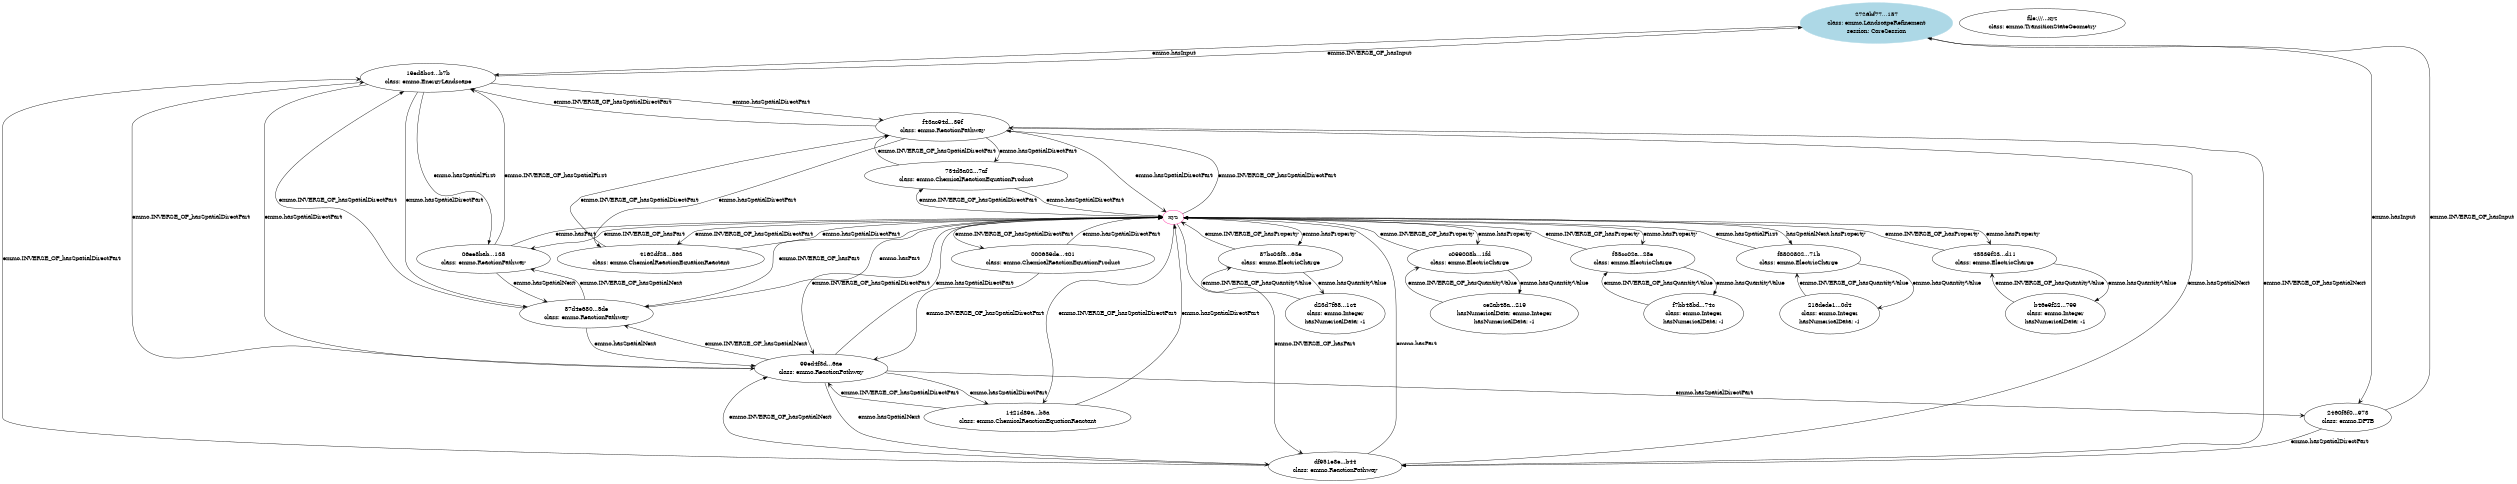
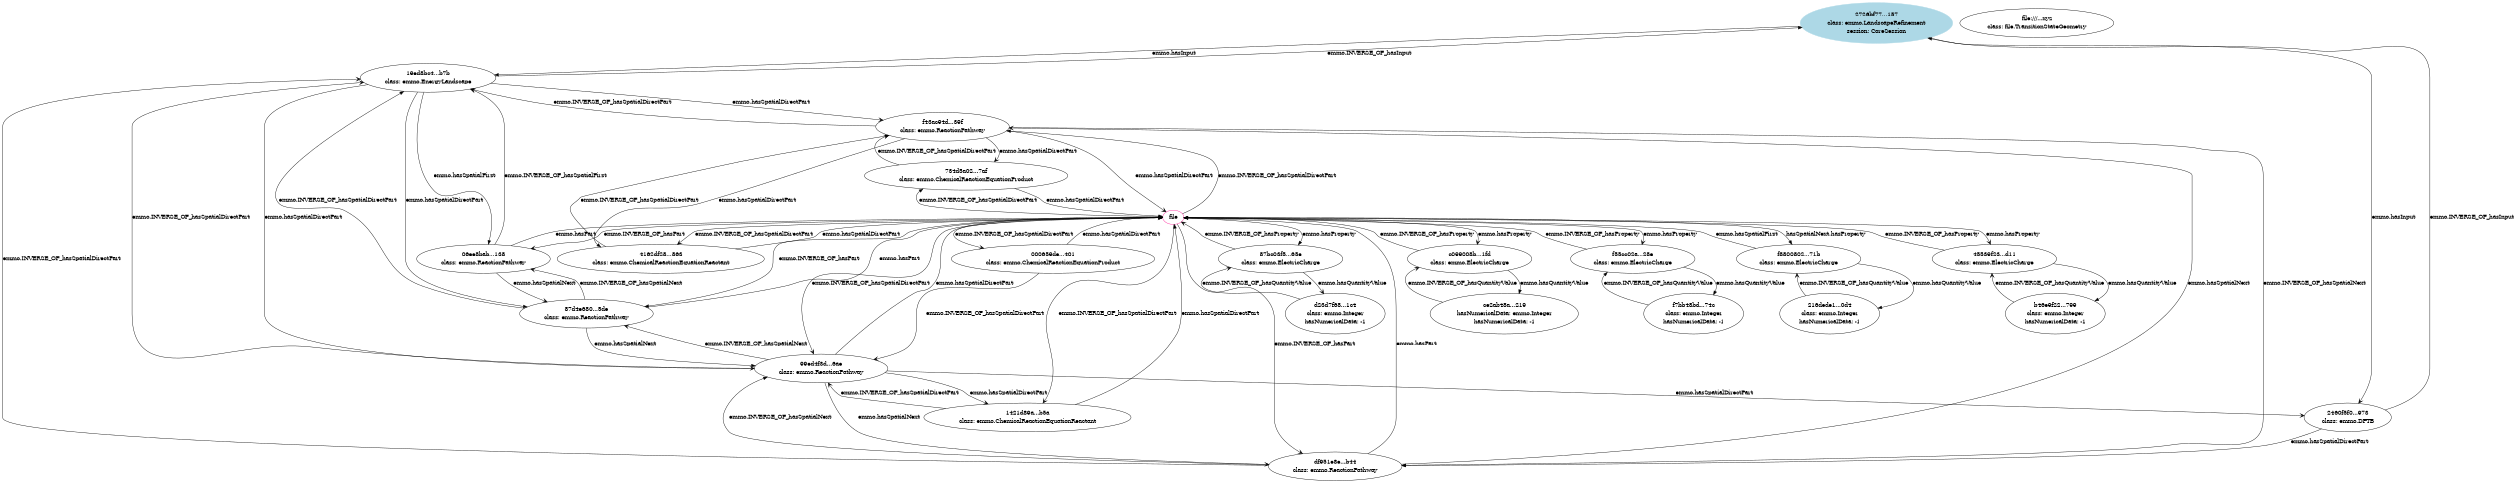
  digraph {
    edge [arrowhead=vee]
    n1 [color=lightblue label=<<TABLE BORDER='0' CELLBORDER='0'><TR><TD>2726bf77...157</TD></TR><TR ALIGN='left'><TD>class: emmo.LandscapeRefinement</TD></TR><TR ALIGN='left'><TD>session: CoreSession</TD></TR></TABLE>> style=filled]
    n2 [label=<<TABLE BORDER='0' CELLBORDER='0'><TR><TD>19ed8bc4...b7b</TD></TR><TR ALIGN='left'><TD>class: emmo.EnergyLandscape</TD></TR></TABLE>>]
    n3 [label=<<TABLE BORDER='0' CELLBORDER='0'><TR><TD>2460f5f0...973</TD></TR><TR ALIGN='left'><TD>class: emmo.DFTB</TD></TR></TABLE>>]
    n4 [label=<<TABLE BORDER='0' CELLBORDER='0'><TR><TD>06ee8bab...138</TD></TR><TR ALIGN='left'><TD>class: emmo.ReactionPathway</TD></TR></TABLE>>]
    n5 [label=<<TABLE BORDER='0' CELLBORDER='0'><TR><TD>87d4e680...5de</TD></TR><TR ALIGN='left'><TD>class: emmo.ReactionPathway</TD></TR></TABLE>>]
    n6 [label=<<TABLE BORDER='0' CELLBORDER='0'><TR><TD>99ed4f3d...6ae</TD></TR><TR ALIGN='left'><TD>class: emmo.ReactionPathway</TD></TR></TABLE>>]
    n7 [label=<<TABLE BORDER='0' CELLBORDER='0'><TR><TD>f43ac94d...39f</TD></TR><TR ALIGN='left'><TD>class: emmo.ReactionPathway</TD></TR></TABLE>>]
    n8 [label=<<TABLE BORDER='0' CELLBORDER='0'><TR><TD>df951e8e...b44</TD></TR><TR ALIGN='left'><TD>class: emmo.ReactionPathway</TD></TR></TABLE>>]
-   file [color=deeppink label=xyz]
+   file [color=deeppink]
    n10 [label=<<TABLE BORDER='0' CELLBORDER='0'><TR><TD>1421d89a...b5a</TD></TR><TR ALIGN='left'><TD>class: emmo.ChemicalReactionEquationReactant</TD></TR></TABLE>>]
    n11 [label=<<TABLE BORDER='0' CELLBORDER='0'><TR><TD>4162df28...863</TD></TR><TR ALIGN='left'><TD>class: emmo.ChemicalReactionEquationReactant</TD></TR></TABLE>>]
    n12 [label=<<TABLE BORDER='0' CELLBORDER='0'><TR><TD>734d5a02...7af</TD></TR><TR ALIGN='left'><TD>class: emmo.ChemicalReactionEquationProduct</TD></TR></TABLE>>]
    n13 [label=<<TABLE BORDER='0' CELLBORDER='0'><TR><TD>000659de...401</TD></TR><TR ALIGN='left'><TD>class: emmo.ChemicalReactionEquationProduct</TD></TR></TABLE>>]
    n14 [label=<<TABLE BORDER='0' CELLBORDER='0'><TR><TD>c099008b...1fd</TD></TR><TR ALIGN='left'><TD>class: emmo.ElectricCharge</TD></TR></TABLE>>]
    n15 [label=<<TABLE BORDER='0' CELLBORDER='0'><TR><TD>f55cc02a...28e</TD></TR><TR ALIGN='left'><TD>class: emmo.ElectricCharge</TD></TR></TABLE>>]
    n16 [label=<<TABLE BORDER='0' CELLBORDER='0'><TR><TD>f8800802...71b</TD></TR><TR ALIGN='left'><TD>class: emmo.ElectricCharge</TD></TR></TABLE>>]
    n17 [label=<<TABLE BORDER='0' CELLBORDER='0'><TR><TD>45539f23...d11</TD></TR><TR ALIGN='left'><TD>class: emmo.ElectricCharge</TD></TR></TABLE>>]
    n18 [label=<<TABLE BORDER='0' CELLBORDER='0'><TR><TD>87bc03f5...65e</TD></TR><TR ALIGN='left'><TD>class: emmo.ElectricCharge</TD></TR></TABLE>>]
    n19 [label=<<TABLE BORDER='0' CELLBORDER='0'><TR><TD>ce2ab48a...219</TD></TR><TR ALIGN='left'><TD>hasNumericalData: emmo.Integer</TD></TR><TR ALIGN='left'><TD>hasNumericalData: -1</TD></TR></TABLE>>]
    n20 [label=<<TABLE BORDER='0' CELLBORDER='0'><TR><TD>f7bb48bd...74c</TD></TR><TR ALIGN='left'><TD>class: emmo.Integer</TD></TR><TR ALIGN='left'><TD>hasNumericalData: -1</TD></TR></TABLE>>]
    n21 [label=<<TABLE BORDER='0' CELLBORDER='0'><TR><TD>216dede1...0d4</TD></TR><TR ALIGN='left'><TD>class: emmo.Integer</TD></TR><TR ALIGN='left'><TD>hasNumericalData: -1</TD></TR></TABLE>>]
    n22 [label=<<TABLE BORDER='0' CELLBORDER='0'><TR><TD>b46e9f22...799</TD></TR><TR ALIGN='left'><TD>class: emmo.Integer</TD></TR><TR ALIGN='left'><TD>hasNumericalData: -1</TD></TR></TABLE>>]
    n23 [label=<<TABLE BORDER='0' CELLBORDER='0'><TR><TD>d23d7f68...1c4</TD></TR><TR ALIGN='left'><TD>class: emmo.Integer</TD></TR><TR ALIGN='left'><TD>hasNumericalData: -1</TD></TR></TABLE>>]
-   n24 [label=<<TABLE BORDER='0' CELLBORDER='0'><TR><TD>file:///...xyz</TD></TR><TR ALIGN='left'><TD>class: emmo.TransitionStateGeometry</TD></TR></TABLE>>]
+   n24 [label=<<TABLE BORDER='0' CELLBORDER='0'><TR><TD>file:///...xyz</TD></TR><TR ALIGN='left'><TD>class: file.TransitionStateGeometry</TD></TR></TABLE>>]
    n1 -> n2 [arrowhead=normal label="emmo.hasInput"]
    n1 -> n3 [label="emmo.hasInput"]
    n2 -> n1 [arrowhead=normal label="emmo.INVERSE_OF_hasInput"]
    n2 -> n4 [arrowhead=normal label="emmo.hasSpatialFirst"]
    n2 -> n5 [arrowhead=normal label="emmo.hasSpatialDirectPart"]
    n2 -> n6 [label="emmo.hasSpatialDirectPart"]
    n2 -> n7 [label="emmo.hasSpatialDirectPart"]
    n3 -> n1 [arrowhead=normal label="emmo.INVERSE_OF_hasInput"]
    n3 -> n8 [arrowhead=normal label="emmo.hasSpatialDirectPart"]
    n4 -> n2 [label="emmo.INVERSE_OF_hasSpatialFirst"]
    n4 -> n5 [label="emmo.hasSpatialNext"]
    n4 -> file [arrowhead=normal headport="///...xyz" label="emmo.hasPart"]
    n5 -> n2 [arrowhead=normal label="emmo.INVERSE_OF_hasSpatialDirectPart"]
    n5 -> n4 [label="emmo.INVERSE_OF_hasSpatialNext"]
    n5 -> n6 [arrowhead=normal label="emmo.hasSpatialNext"]
    n5 -> file [arrowhead=normal headport="///...xyz" label="emmo.hasPart"]
    n6 -> n2 [label="emmo.INVERSE_OF_hasSpatialDirectPart"]
    n6 -> n3 [label="emmo.hasSpatialDirectPart"]
    n6 -> n5 [label="emmo.INVERSE_OF_hasSpatialNext"]
    n6 -> n8 [label="emmo.hasSpatialNext"]
    n6 -> file [arrowhead=normal headport="///...xyz" label="emmo.hasSpatialDirectPart"]
    n6 -> n10 [label="emmo.hasSpatialDirectPart"]
    n7 -> n2 [label="emmo.INVERSE_OF_hasSpatialDirectPart"]
    n7 -> n8 [arrowhead=normal label="emmo.INVERSE_OF_hasSpatialNext"]
    n7 -> file [headport="///...xyz" label="emmo.hasSpatialDirectPart"]
    n7 -> n11 [arrowhead=normal label="emmo.hasSpatialDirectPart"]
    n7 -> n12 [label="emmo.hasSpatialDirectPart"]
    n8 -> n2 [label="emmo.INVERSE_OF_hasSpatialDirectPart"]
    n8 -> n6 [arrowhead=normal label="emmo.INVERSE_OF_hasSpatialNext"]
    n8 -> n7 [label="emmo.hasSpatialNext"]
    n8 -> file [arrowhead=normal headport="///...xyz" label="emmo.hasPart"]
    file -> n4 [label="emmo.INVERSE_OF_hasPart" tailport="///...xyz"]
    file -> n5 [arrowhead=normal label="emmo.INVERSE_OF_hasPart" tailport="///...xyz"]
    file -> n6 [label="emmo.INVERSE_OF_hasSpatialDirectPart" tailport="///...xyz"]
    file -> n7 [arrowhead=normal label="emmo.INVERSE_OF_hasSpatialDirectPart" tailport="///...xyz"]
    file -> n8 [label="emmo.INVERSE_OF_hasPart" tailport="///...xyz"]
    file -> n10 [label="emmo.INVERSE_OF_hasSpatialDirectPart" tailport="///...xyz"]
    file -> n11 [label="emmo.INVERSE_OF_hasSpatialDirectPart" tailport="///...xyz"]
    file -> n12 [arrowhead=normal label="emmo.INVERSE_OF_hasSpatialDirectPart" tailport="///...xyz"]
    file -> n13 [label="emmo.INVERSE_OF_hasSpatialDirectPart" tailport="///...xyz"]
    file -> n14 [label="emmo.hasProperty" tailport="///...xyz"]
    file -> n15 [label="emmo.hasProperty" tailport="///...xyz"]
    file -> n16 [arrowhead=normal label="hasSpatialNext.hasProperty" tailport="///...xyz"]
    file -> n17 [label="emmo.hasProperty" tailport="///...xyz"]
    file -> n18 [arrowhead=normal label="emmo.hasProperty" tailport="///...xyz"]
    n10 -> n6 [label="emmo.INVERSE_OF_hasSpatialDirectPart"]
    n10 -> file [arrowhead=normal headport="///...xyz" label="emmo.hasSpatialDirectPart"]
    n11 -> n7 [arrowhead=normal label="emmo.INVERSE_OF_hasSpatialDirectPart"]
    n11 -> file [headport="///...xyz" label="emmo.hasSpatialDirectPart"]
    n12 -> n7 [label="emmo.INVERSE_OF_hasSpatialDirectPart"]
    n12 -> file [arrowhead=normal headport="///...xyz" label="emmo.hasSpatialDirectPart"]
    n13 -> n6 [label="emmo.INVERSE_OF_hasSpatialDirectPart"]
    n13 -> file [headport="///...xyz" label="emmo.hasSpatialDirectPart"]
    n14 -> file [arrowhead=normal headport="///...xyz" label="emmo.INVERSE_OF_hasProperty"]
    n14 -> n19 [arrowhead=normal label="emmo.hasQuantityValue"]
    n15 -> file [arrowhead=normal headport="///...xyz" label="emmo.INVERSE_OF_hasProperty"]
    n15 -> n20 [arrowhead=normal label="emmo.hasQuantityValue"]
    n16 -> file [arrowhead=normal headport="///...xyz" label="emmo.hasSpatialFirst"]
-   n16 -> n21 [label="emmo.hasQuantityValue"]
+   n16 -> n21 [arrowhead=normal label="emmo.hasQuantityValue"]
    n17 -> file [arrowhead=normal headport="///...xyz" label="emmo.INVERSE_OF_hasProperty"]
    n17 -> n22 [arrowhead=normal label="emmo.hasQuantityValue"]
    n18 -> file [headport="///...xyz" label="emmo.INVERSE_OF_hasProperty"]
    n18 -> n23 [label="emmo.hasQuantityValue"]
    n19 -> n14 [label="emmo.INVERSE_OF_hasQuantityValue"]
    n20 -> n15 [arrowhead=normal label="emmo.INVERSE_OF_hasQuantityValue"]
    n21 -> n16 [label="emmo.INVERSE_OF_hasQuantityValue"]
    n22 -> n17 [label="emmo.INVERSE_OF_hasQuantityValue"]
    n23 -> n18 [label="emmo.INVERSE_OF_hasQuantityValue"]
  }
